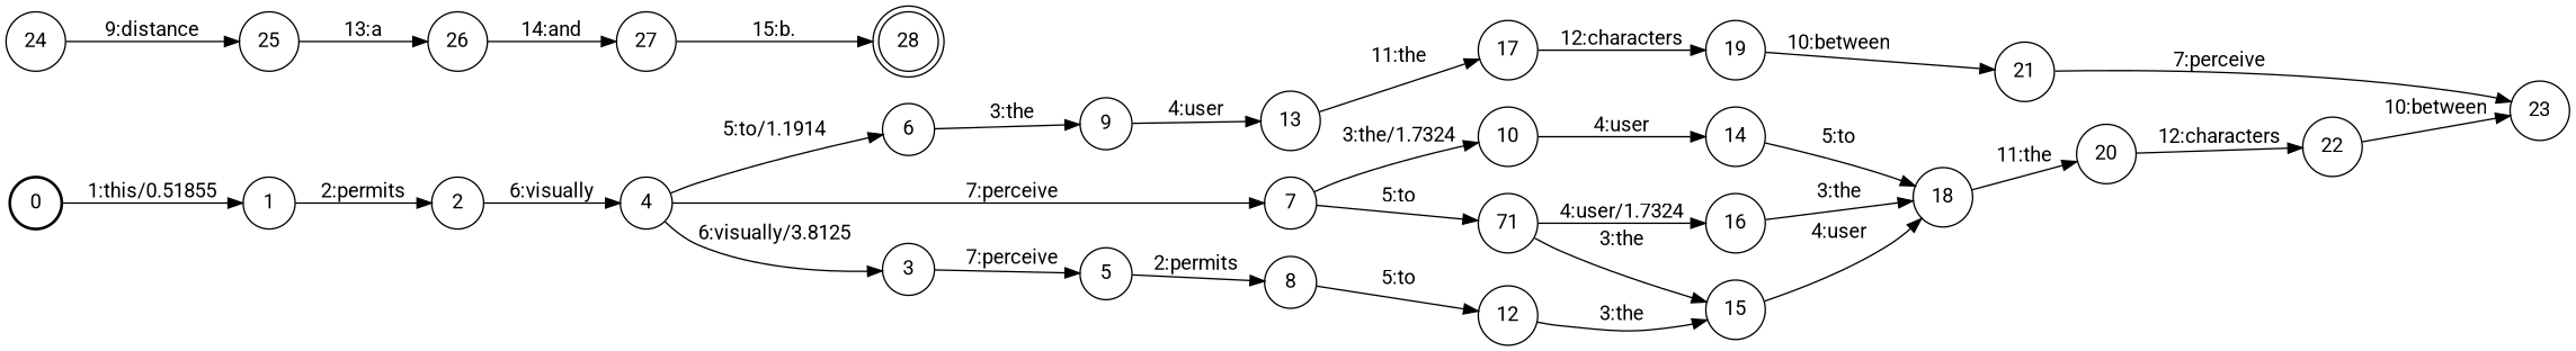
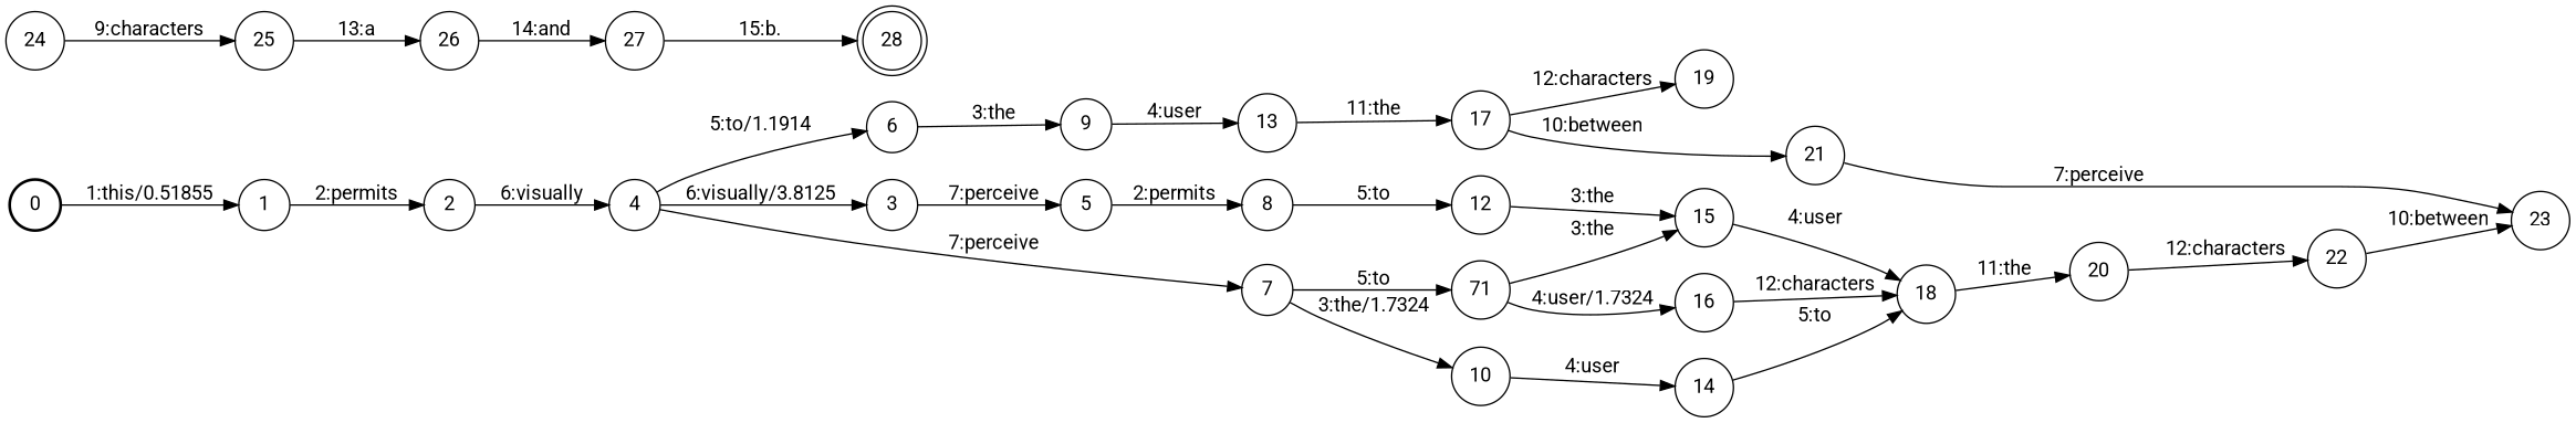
  digraph {
    fontname=Roboto
    nodesep=0.25
    rankdir=LR
    ranksep=0.4
    node [fontname=Roboto fontsize=14 shape=circle style=solid]
    edge [fontname=Roboto fontsize=14]
    n1 [label=0 style=bold]
    n2 [label=1]
    n3 [label=2]
    n4 [label=4]
    n5 [label=3]
    n6 [label=5]
    n7 [label=6]
    n8 [label=7]
    n9 [label=8]
    n10 [label=9]
    n11 [label=10]
    n12 [label=71]
    n13 [label=12]
    n14 [label=13]
    n15 [label=14]
    n16 [label=15]
    n17 [label=16]
    n18 [label=17]
    n19 [label=18]
    n20 [label=19]
    n21 [label=20]
    n22 [label=21]
    n23 [label=22]
    n24 [label=23]
    n25 [label=24]
    n26 [label=25]
    n27 [label=26]
    n28 [label=27]
    n29 [label=28 shape=doublecircle]
    n1 -> n2 [label="1:this/0.51855"]
    n2 -> n3 [label="2:permits"]
    n3 -> n4 [label="6:visually"]
    n4 -> n5 [label="6:visually/3.8125"]
    n4 -> n7 [label="5:to/1.1914"]
    n4 -> n8 [label="7:perceive"]
    n5 -> n6 [label="7:perceive"]
    n6 -> n9 [label="2:permits"]
    n7 -> n10 [label="3:the"]
    n8 -> n11 [label="3:the/1.7324"]
    n8 -> n12 [label="5:to"]
    n9 -> n13 [label="5:to"]
    n10 -> n14 [label="4:user"]
    n11 -> n15 [label="4:user"]
    n12 -> n16 [label="3:the"]
    n12 -> n17 [label="4:user/1.7324"]
    n13 -> n16 [label="3:the"]
    n14 -> n18 [label="11:the"]
    n15 -> n19 [label="5:to"]
    n16 -> n19 [label="4:user"]
-   n17 -> n19 [label="3:the"]
+   n17 -> n19 [label="12:characters"]
    n18 -> n20 [label="12:characters"]
    n19 -> n21 [label="11:the"]
-   n20 -> n22 [label="10:between"]
+   n18 -> n22 [label="10:between"]
    n21 -> n23 [label="12:characters"]
    n22 -> n24 [label="7:perceive"]
    n23 -> n24 [label="10:between"]
-   n25 -> n26 [label="9:distance"]
+   n25 -> n26 [label="9:characters"]
    n26 -> n27 [label="13:a"]
    n27 -> n28 [label="14:and"]
    n28 -> n29 [label="15:b."]
  }
